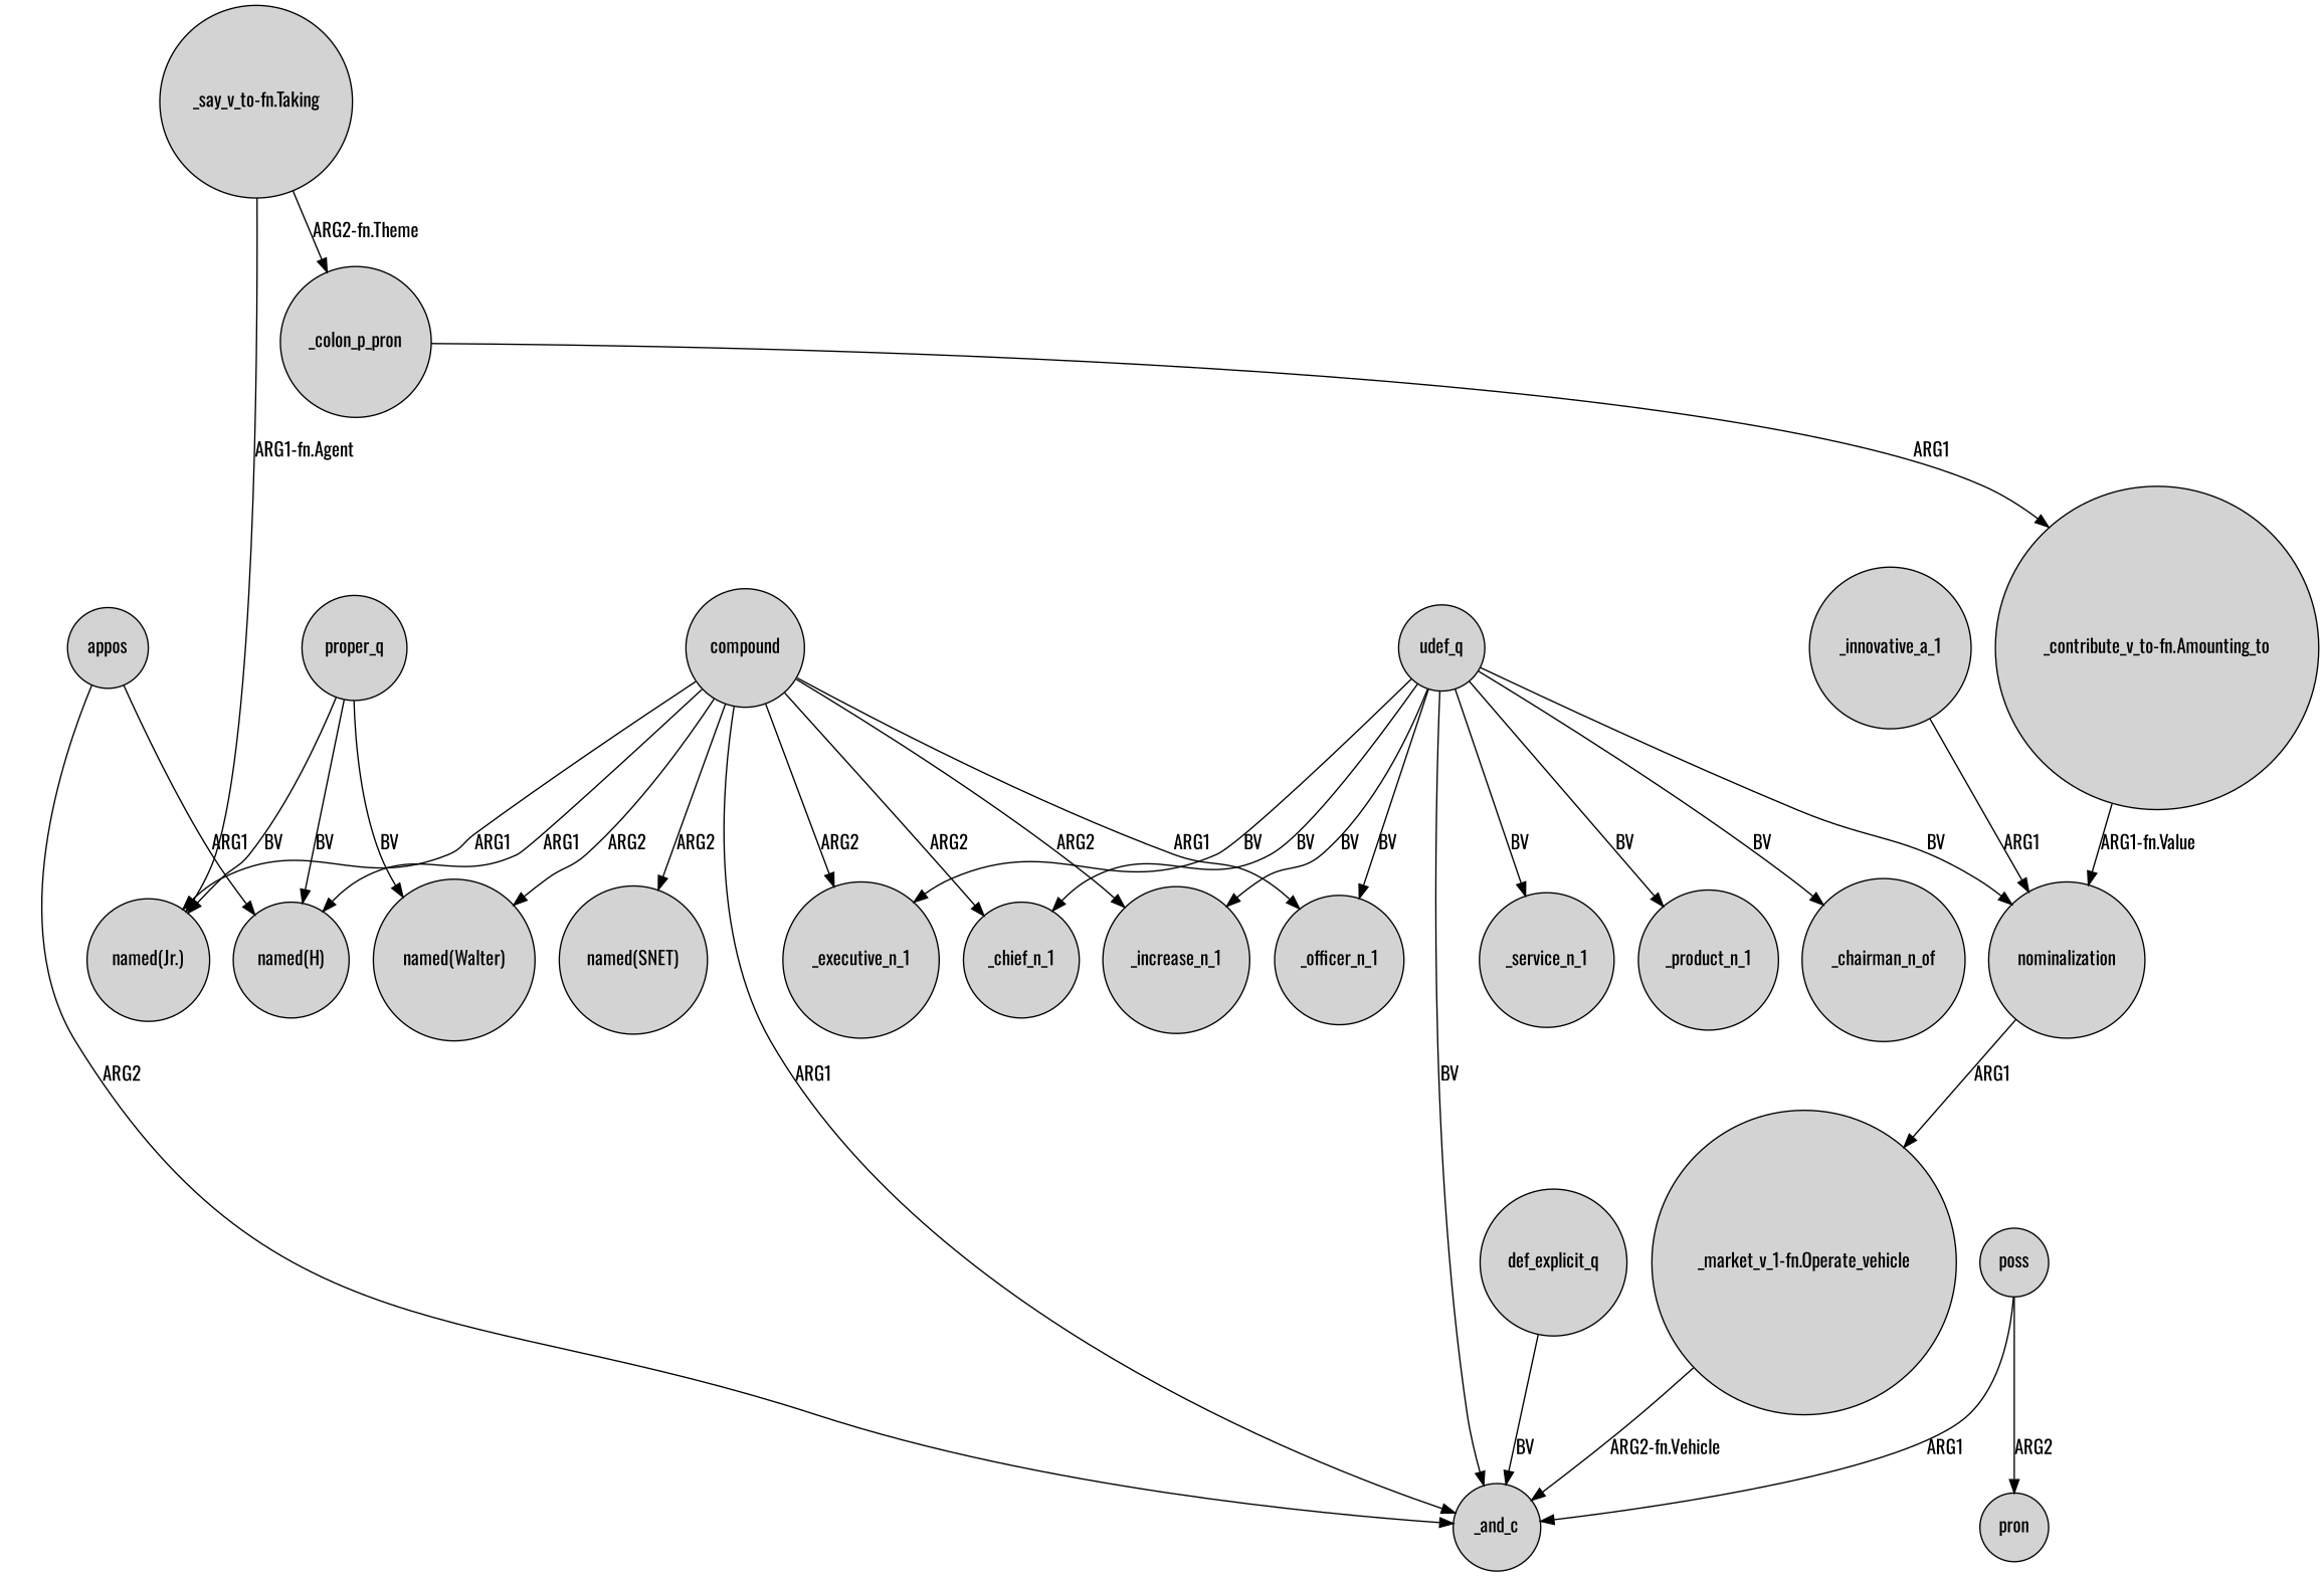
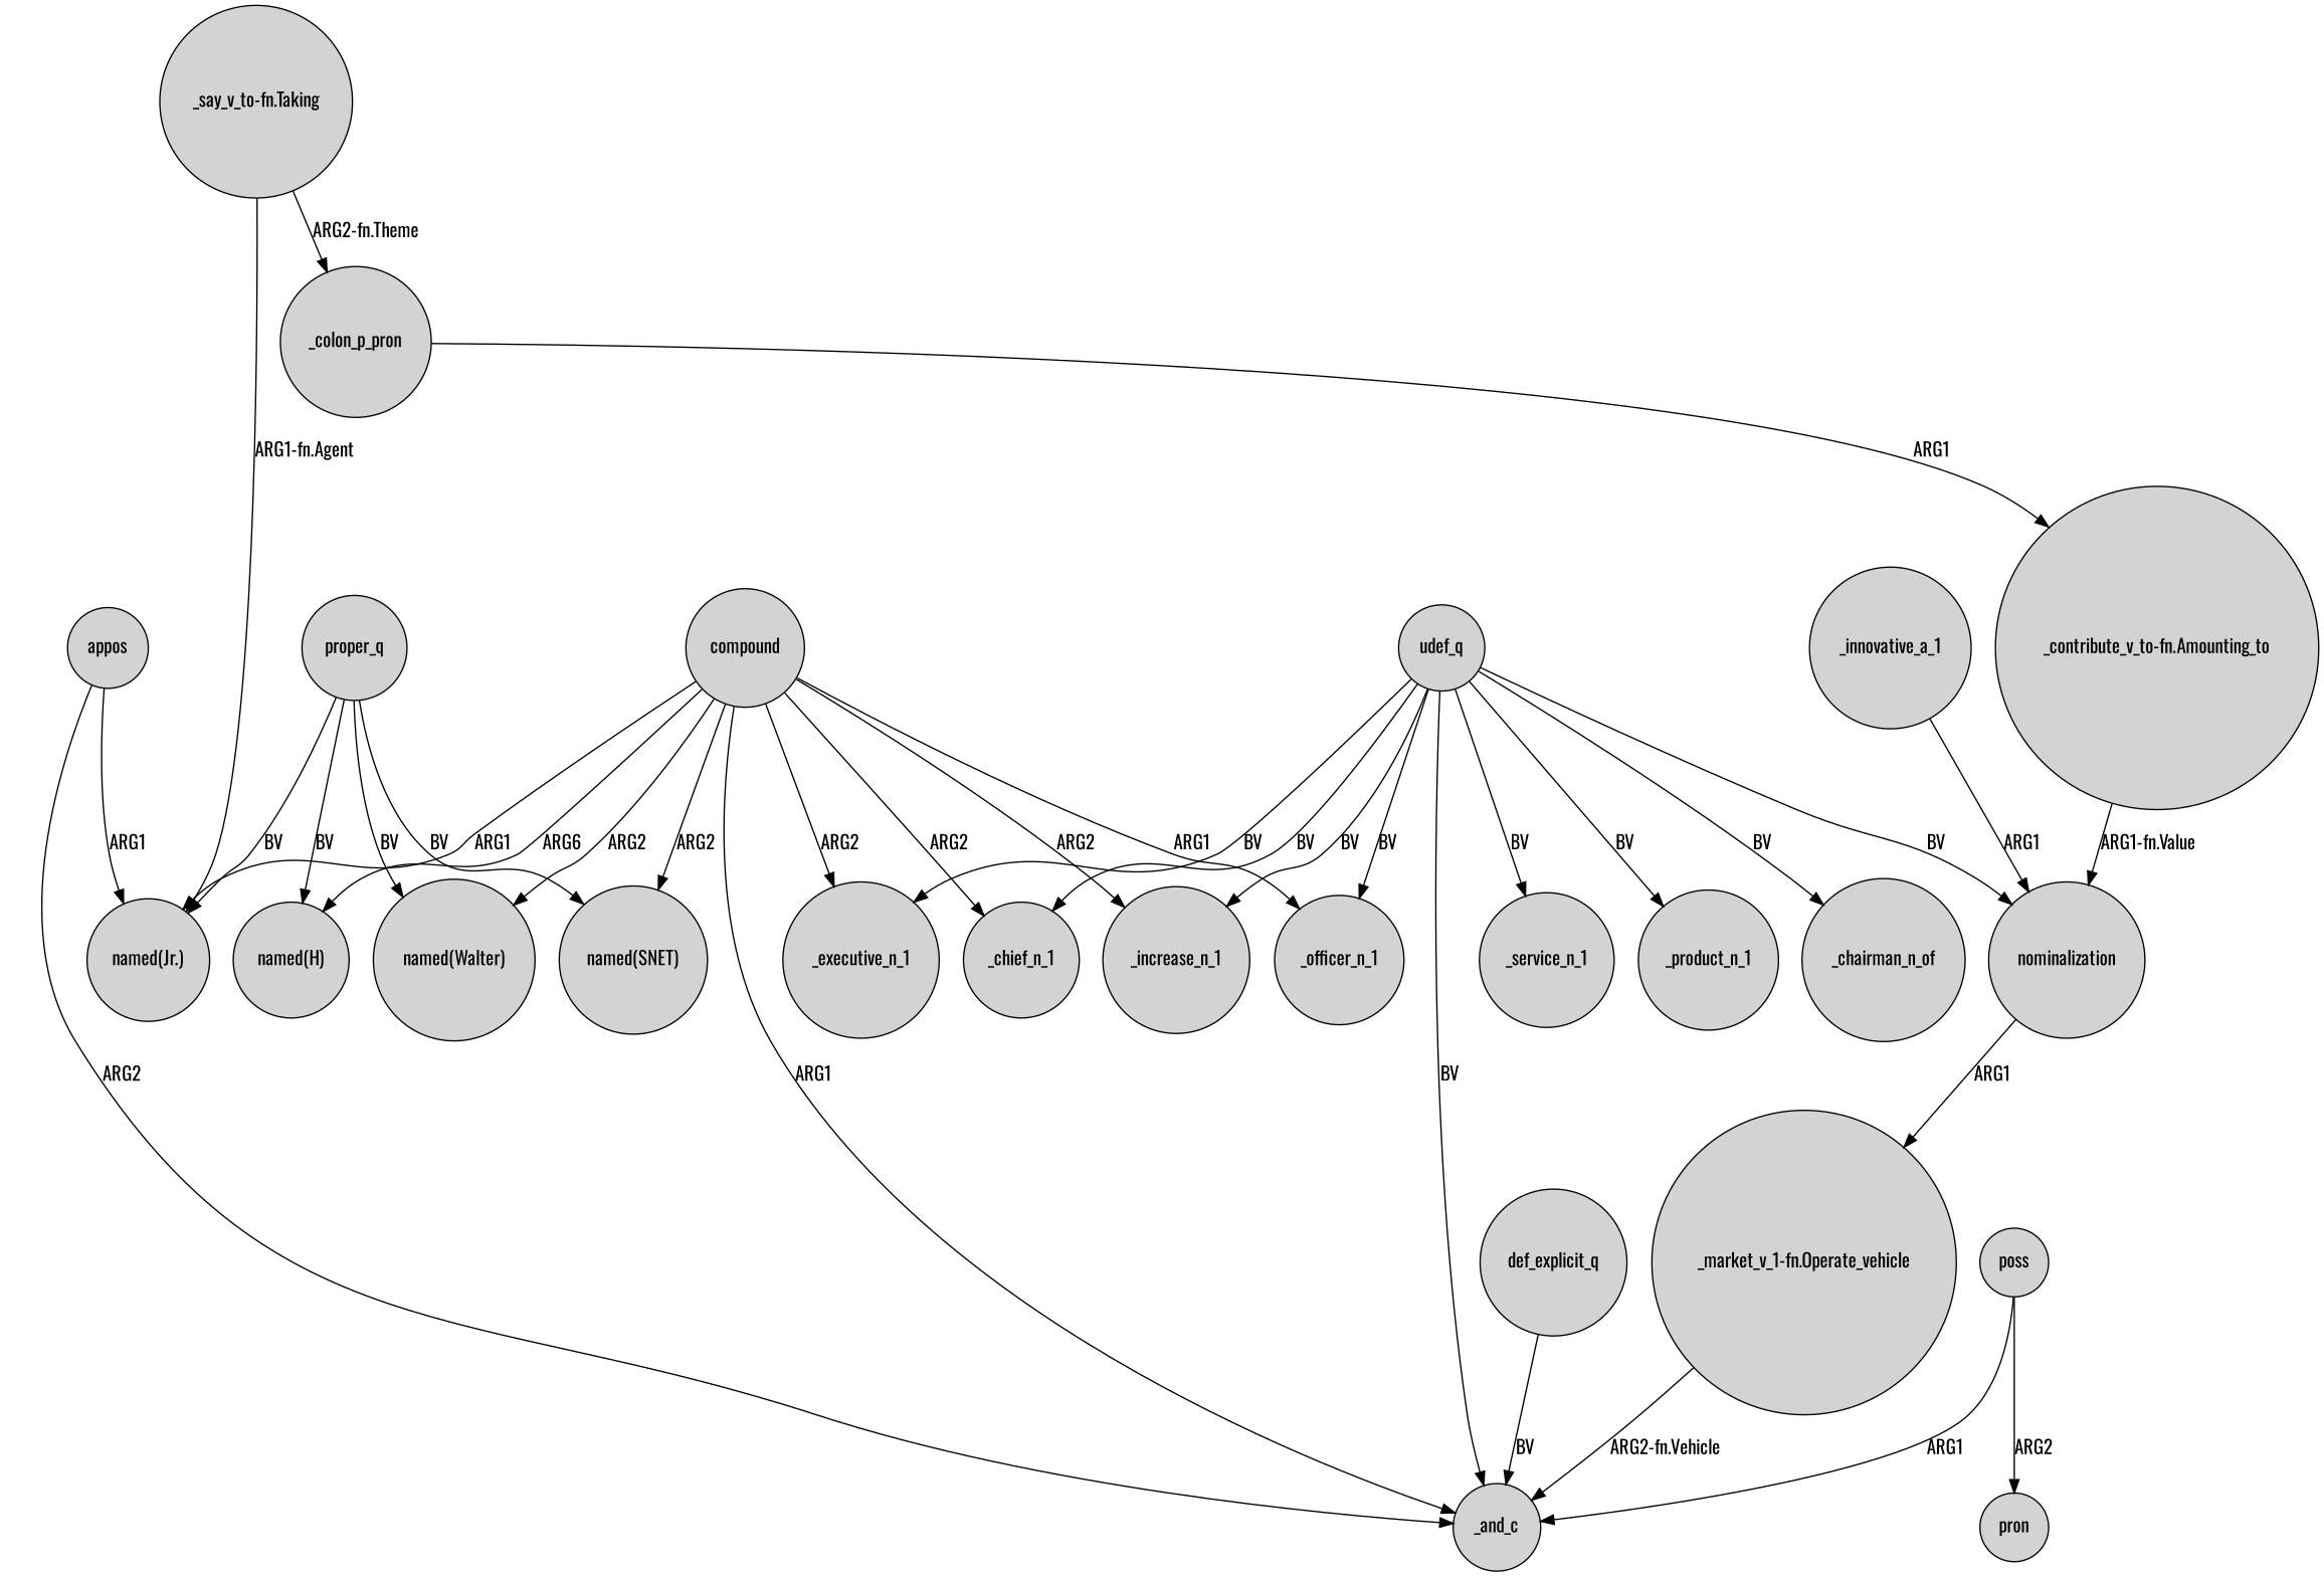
  digraph {
    fontname=Oswald
    node [fontname=Oswald shape=circle style=filled]
    edge [fontname=Oswald]
    udef_q
    _chairman_n_of
    _officer_n_1
    _service_n_1
    _and_c
    _chief_n_1
    nominalization
    _increase_n_1
    _product_n_1
    _executive_n_1
    "_market_v_1-fn.Operate_vehicle"
    compound
    "named(Jr.)"
    "named(SNET)"
    "named(H)"
    "named(Walter)"
    appos
    "_contribute_v_to-fn.Amounting_to"
    proper_q
    "_say_v_to-fn.Taking"
    n21 [label=_colon_p_pron]
    def_explicit_q
    poss
    pron
    _innovative_a_1
    udef_q -> _chairman_n_of [label=BV]
    udef_q -> _officer_n_1 [label=BV]
    udef_q -> _service_n_1 [label=BV]
    udef_q -> _and_c [label=BV]
    udef_q -> _chief_n_1 [label=BV]
    udef_q -> nominalization [label=BV]
    udef_q -> _increase_n_1 [label=BV]
    udef_q -> _product_n_1 [label=BV]
    udef_q -> _executive_n_1 [label=BV]
    nominalization -> "_market_v_1-fn.Operate_vehicle" [label=ARG1]
    "_market_v_1-fn.Operate_vehicle" -> _and_c [label="ARG2-fn.Vehicle"]
    compound -> _officer_n_1 [label=ARG1]
    compound -> _and_c [label=ARG1]
    compound -> _chief_n_1 [label=ARG2]
    compound -> _increase_n_1 [label=ARG2]
    compound -> _executive_n_1 [label=ARG2]
    compound -> "named(Jr.)" [label=ARG1]
    compound -> "named(SNET)" [label=ARG2]
-   compound -> "named(H)" [label=ARG1]
+   compound -> "named(H)" [label=ARG6]
    compound -> "named(Walter)" [label=ARG2]
    appos -> _and_c [label=ARG2]
-   appos -> "named(H)" [label=ARG1]
+   appos -> "named(Jr.)" [label=ARG1]
    "_contribute_v_to-fn.Amounting_to" -> nominalization [label="ARG1-fn.Value"]
    proper_q -> "named(Jr.)" [label=BV]
+   proper_q -> "named(SNET)" [label=BV]
    proper_q -> "named(H)" [label=BV]
    proper_q -> "named(Walter)" [label=BV]
    "_say_v_to-fn.Taking" -> "named(Jr.)" [label="ARG1-fn.Agent"]
    "_say_v_to-fn.Taking" -> n21 [label="ARG2-fn.Theme"]
    n21 -> "_contribute_v_to-fn.Amounting_to" [label=ARG1]
    def_explicit_q -> _and_c [label=BV]
    poss -> _and_c [label=ARG1]
    poss -> pron [label=ARG2]
    _innovative_a_1 -> nominalization [label=ARG1]
  }
